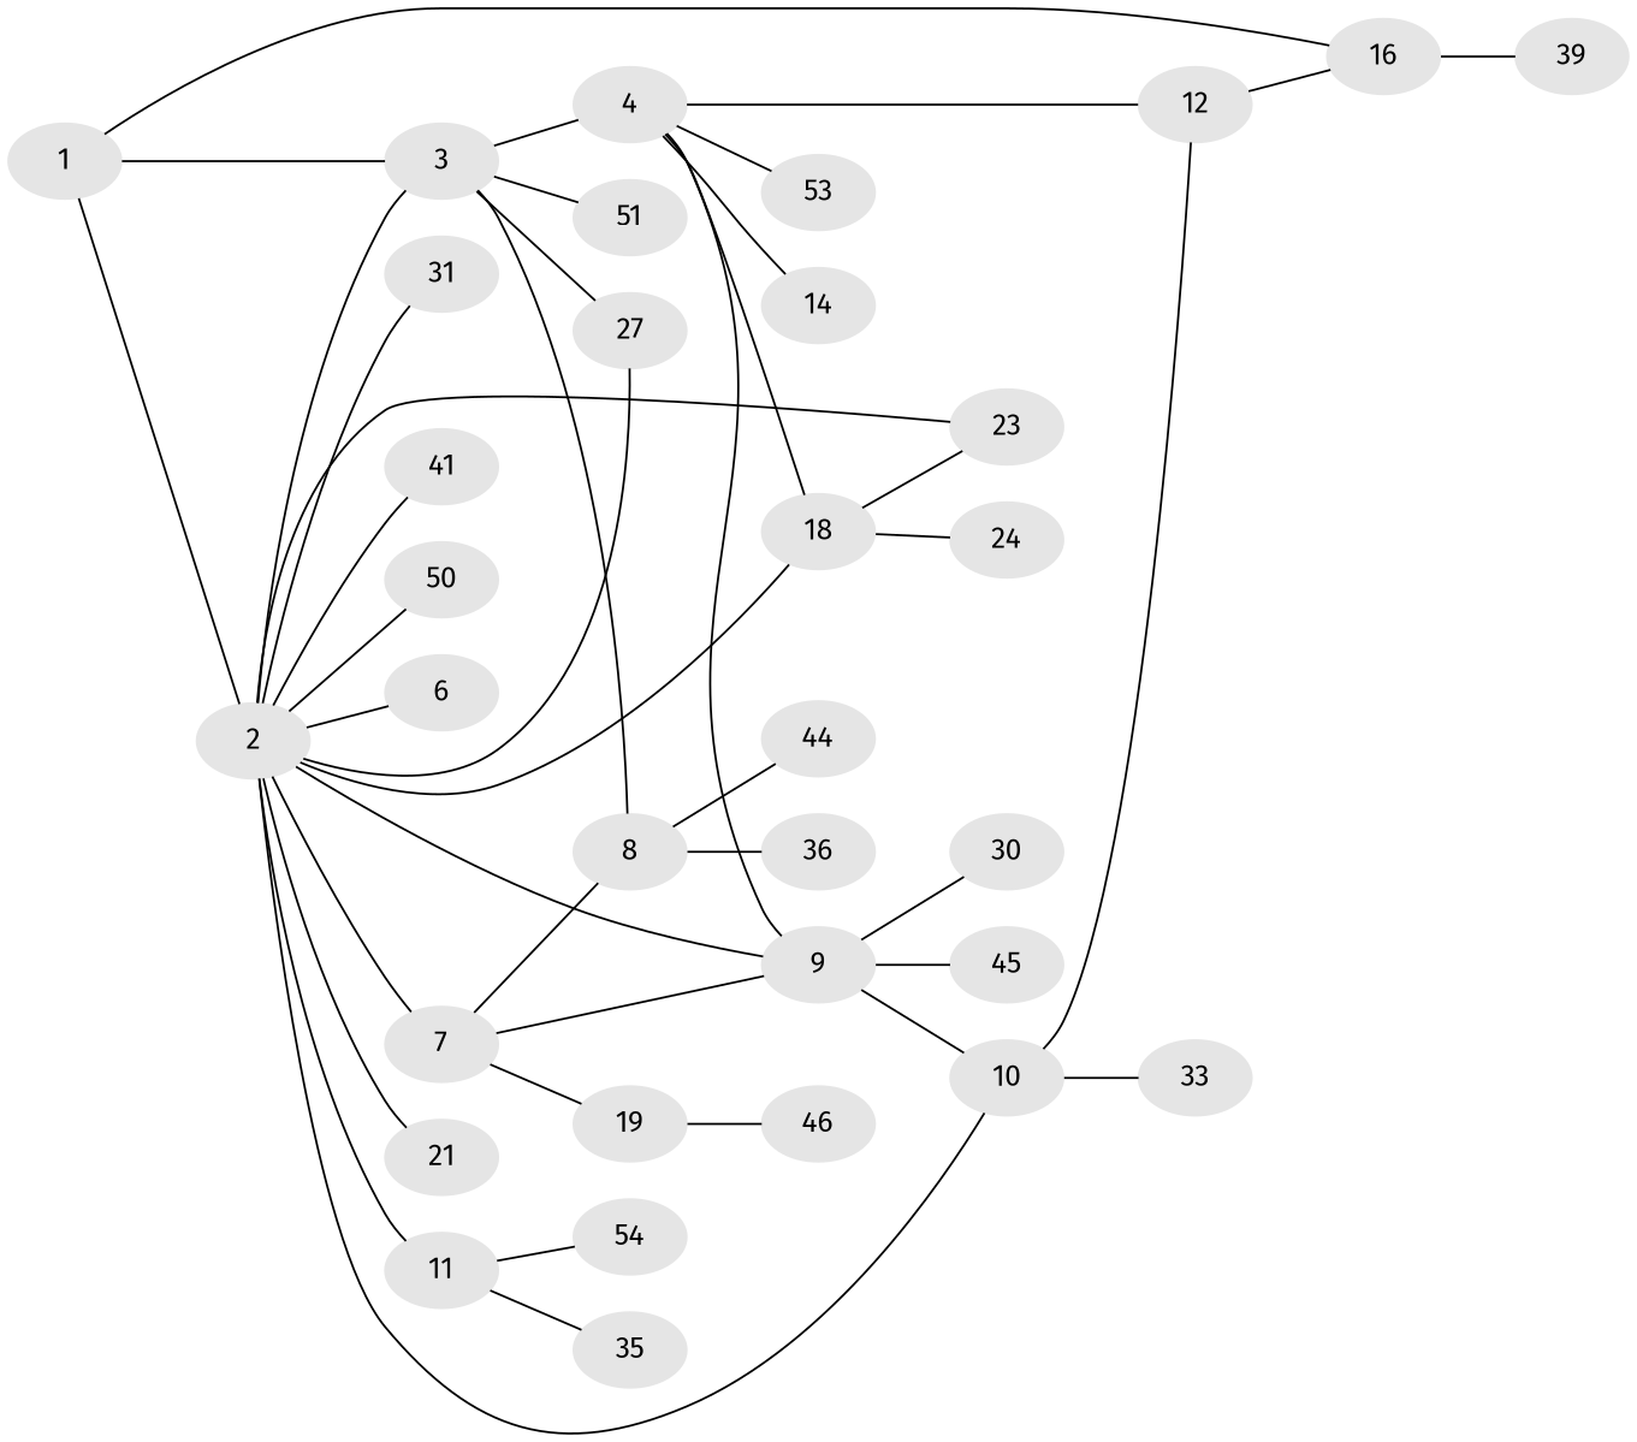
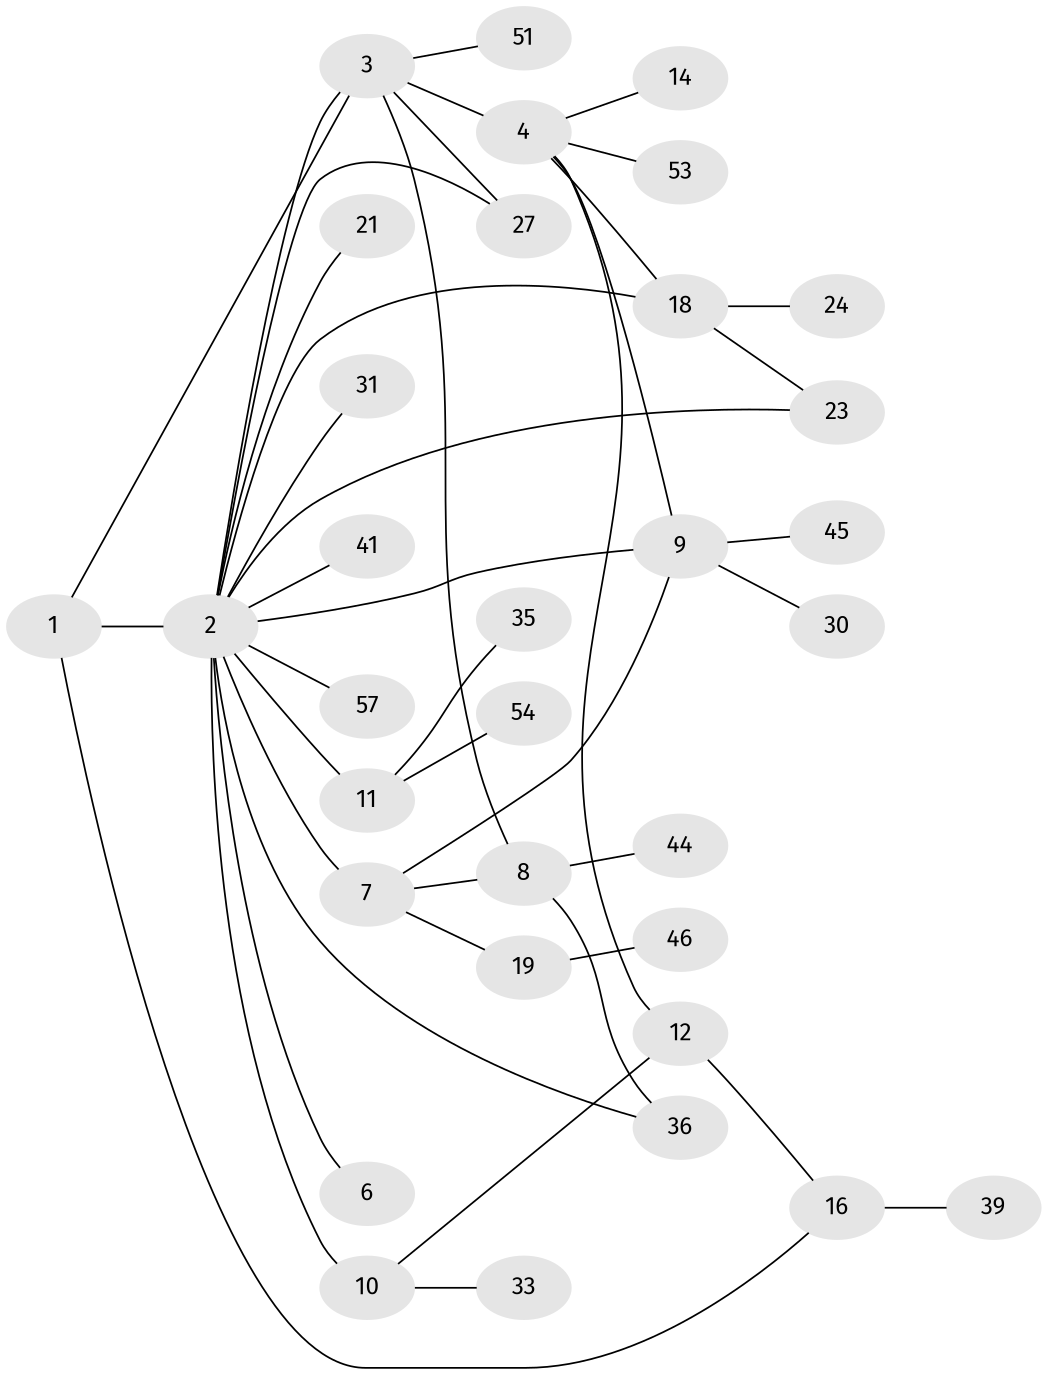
  graph {
    fontname="Fira Sans"
    rankdir=LR
    node [color=gray90 fontname="Fira Sans" style=filled]
    edge [fontname="Fira Sans"]
    1 [super="+20"]
    2 [super="+5"]
    3 [super="+49"]
    16 [super="+25"]
    6 [super="+29"]
    7 [super="+15"]
    9 [super="+34"]
    10
    11 [super="+28"]
    18 [super="+47"]
    21
    23
    27
    31
    36 [super="+43"]
    41
-   50
+   50 [label=57]
    4 [super="+13"]
    8 [super="+32"]
    51
    39
    19 [super="+37"]
    30 [super="+48"]
    45 [super="+52"]
    12 [super="+26"]
    33
    35
    54
    24 [super="+40"]
    14 [super="+17"]
    53
    44
    46
    1 -- 2
    1 -- 3
    1 -- 16
    2 -- 3
    2 -- 6
    2 -- 7 [weight=2]
    2 -- 9
    2 -- 10
    2 -- 11
    2 -- 18
    2 -- 21
    2 -- 23
    2 -- 27
    2 -- 31
+   2 -- 36 [weight=2]
    2 -- 41 [weight=2]
    2 -- 50
    3 -- 27
    3 -- 4
    3 -- 8
    3 -- 51
    16 -- 39
    7 -- 9
    7 -- 8
    7 -- 19
-   9 -- 10
    9 -- 30
    9 -- 45
    10 -- 12
    10 -- 33
    11 -- 35
    11 -- 54
    18 -- 23
    18 -- 24
    4 -- 9
    4 -- 18
    4 -- 12
    4 -- 14
    4 -- 53
    8 -- 36
    8 -- 44
    19 -- 46
    12 -- 16
  }
